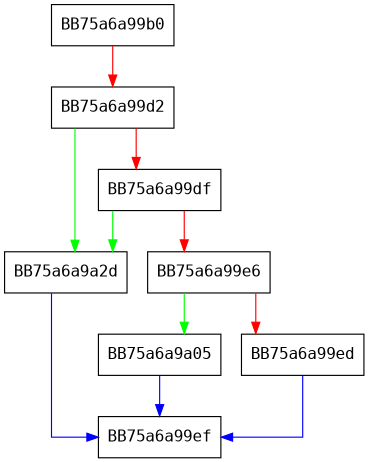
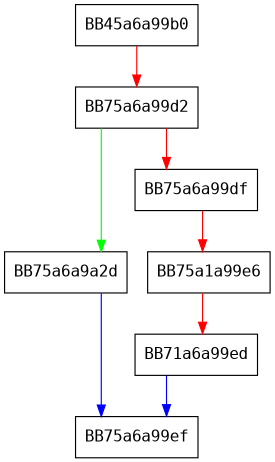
  digraph {
    fontname="DejaVu Sans Mono"
    splines=ortho
    node [fontname="DejaVu Sans Mono" shape=box]
    edge [color=red fontname="DejaVu Sans Mono"]
-   BB75a6a99b0
+   BB75a6a99b0 [label=BB45a6a99b0]
    BB75a6a99d2
    BB75a6a9a2d
    BB75a6a99df
    BB75a6a99ef
-   BB75a6a99e6
-   BB75a6a9a05
-   BB75a6a99ed
+   BB75a6a99e6 [label=BB75a1a99e6]
+   BB75a6a99ed [label=BB71a6a99ed]
    BB75a6a99b0 -> BB75a6a99d2
    BB75a6a99d2 -> BB75a6a9a2d [color=green]
    BB75a6a99d2 -> BB75a6a99df
    BB75a6a9a2d -> BB75a6a99ef [color=blue]
-   BB75a6a99df -> BB75a6a9a2d [color=green]
    BB75a6a99df -> BB75a6a99e6
-   BB75a6a99e6 -> BB75a6a9a05 [color=green]
    BB75a6a99e6 -> BB75a6a99ed
-   BB75a6a9a05 -> BB75a6a99ef [color=blue]
    BB75a6a99ed -> BB75a6a99ef [color=blue]
  }
